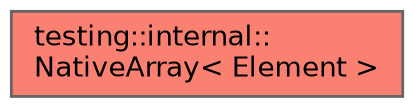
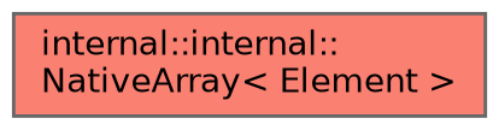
  digraph {
    rankdir=LR
-   n1 [color=gray40 fillcolor=salmon fontname=Helvetica fontsize=10 height=0.2 label="testing::internal::\lNativeArray\< Element \>" shape=box style=filled width=0.4]
+   n1 [color=gray40 fillcolor=salmon fontname=Helvetica fontsize=10 height=0.2 label="internal::internal::\lNativeArray\< Element \>" shape=box style=filled width=0.4]
  }
